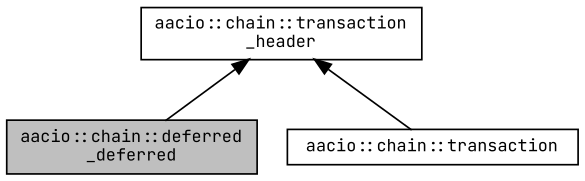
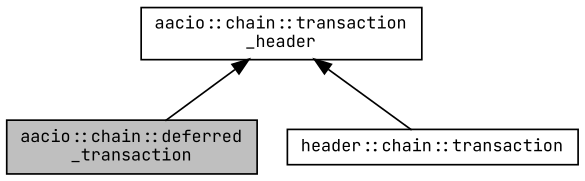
  digraph {
    fontname="JetBrains Mono"
    node [color=black fillcolor=white fontname="JetBrains Mono" fontsize=10 shape=record style=filled]
    edge [color=black dir=back fontname="JetBrains Mono" fontsize=10 labelfontname=Helvetica labelfontsize=10 style=solid]
-   n1 [fillcolor=grey75 fontcolor=black height=0.2 label="aacio::chain::deferred\l_deferred" width=0.4]
-   n2 [height=0.2 label="aacio::chain::transaction" width=0.4]
+   n1 [fillcolor=grey75 fontcolor=black height=0.2 label="aacio::chain::deferred\l_transaction" width=0.4]
+   n2 [height=0.2 label="header::chain::transaction" width=0.4]
    n3 [height=0.2 label="aacio::chain::transaction\l_header" width=0.4]
    n3 -> n1
    n3 -> n2
  }
